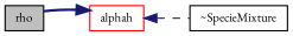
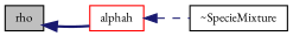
  digraph {
    fontname="EB Garamond"
    rankdir=LR
    node [color=black fontname="EB Garamond" fontsize=10 shape=record]
    edge [color=midnightblue dir=back fontname="EB Garamond" fontsize=10 labelfontname=Helvetica labelfontsize=10]
    n1 [fillcolor=grey75 fontcolor=black height=0.2 label=rho style=filled width=0.4]
    n2 [color=red height=0.2 label=alphah width=0.4]
    n3 [height=0.2 label="~SpecieMixture" width=0.4]
-   n2 -> n1 [style=bold]
+   n1 -> n2 [style=bold]
    n2 -> n3 [style=dashed]
  }
